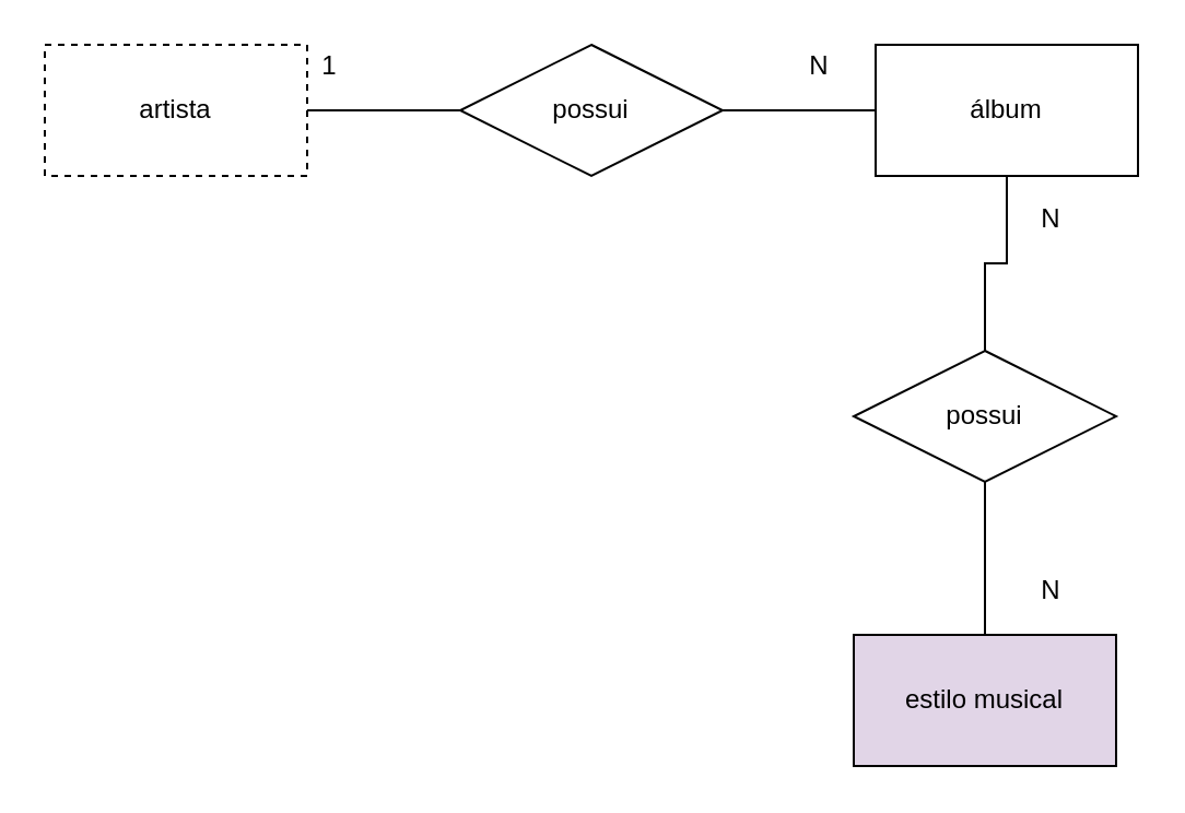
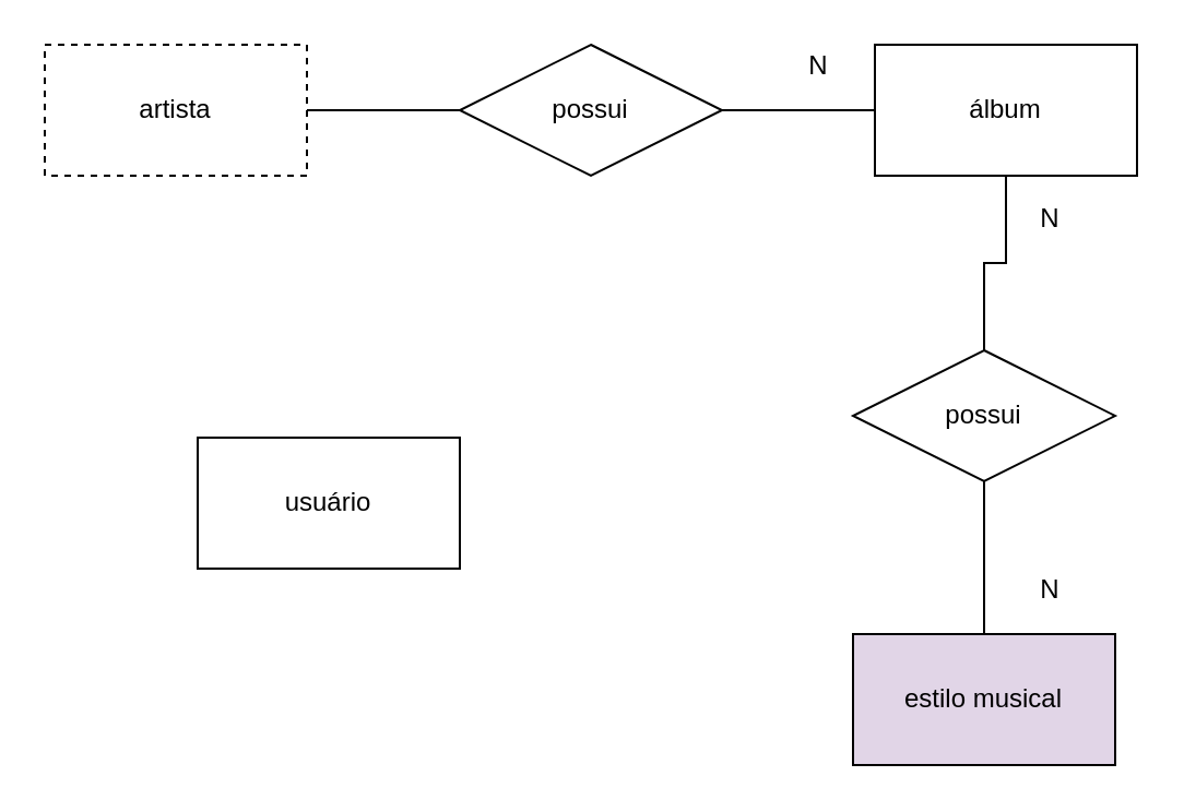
  <mxCell id="0" />
  <mxCell id="1" parent="0" />
  <mxCell id="2" style="edgeStyle=orthogonalEdgeStyle;rounded=0;orthogonalLoop=1;jettySize=auto;html=1;exitX=1;exitY=0.5;exitDx=0;exitDy=0;entryX=0;entryY=0.5;entryDx=0;entryDy=0;endArrow=none;endFill=0;" parent="1" source="3" target="5" edge="1"><mxGeometry relative="1" as="geometry" /></mxCell>
  <mxCell id="3" value="artista" style="rounded=0;whiteSpace=wrap;html=1;dashed=1;" parent="1" vertex="1"><mxGeometry x="20" y="20" width="120" height="60" as="geometry" /></mxCell>
  <mxCell id="4" style="edgeStyle=orthogonalEdgeStyle;rounded=0;orthogonalLoop=1;jettySize=auto;html=1;exitX=1;exitY=0.5;exitDx=0;exitDy=0;entryX=0;entryY=0.5;entryDx=0;entryDy=0;endArrow=none;endFill=0;" parent="1" source="5" target="7" edge="1"><mxGeometry relative="1" as="geometry" /></mxCell>
  <mxCell id="5" value="possui" style="shape=rhombus;perimeter=rhombusPerimeter;whiteSpace=wrap;html=1;align=center;" parent="1" vertex="1"><mxGeometry x="210" y="20" width="120" height="60" as="geometry" /></mxCell>
  <mxCell id="6" style="edgeStyle=orthogonalEdgeStyle;rounded=0;orthogonalLoop=1;jettySize=auto;html=1;exitX=0.5;exitY=1;exitDx=0;exitDy=0;entryX=0.5;entryY=0;entryDx=0;entryDy=0;endArrow=none;endFill=0;" parent="1" source="7" target="10" edge="1"><mxGeometry relative="1" as="geometry" /></mxCell>
  <mxCell id="7" value="álbum" style="rounded=0;whiteSpace=wrap;html=1;" parent="1" vertex="1"><mxGeometry x="400" y="20" width="120" height="60" as="geometry" /></mxCell>
  <mxCell id="8" value="estilo musical" style="rounded=0;whiteSpace=wrap;html=1;fillColor=#e1d5e7;" parent="1" vertex="1"><mxGeometry x="390" y="290" width="120" height="60" as="geometry" /></mxCell>
  <mxCell id="9" style="edgeStyle=orthogonalEdgeStyle;rounded=0;orthogonalLoop=1;jettySize=auto;html=1;exitX=0.5;exitY=1;exitDx=0;exitDy=0;entryX=0.5;entryY=0;entryDx=0;entryDy=0;endArrow=none;endFill=0;" parent="1" source="10" target="8" edge="1"><mxGeometry relative="1" as="geometry" /></mxCell>
  <mxCell id="10" value="possui" style="shape=rhombus;perimeter=rhombusPerimeter;whiteSpace=wrap;html=1;align=center;" parent="1" vertex="1"><mxGeometry x="390" y="160" width="120" height="60" as="geometry" /></mxCell>
+ <mxCell id="11" value="usuário" style="rounded=0;whiteSpace=wrap;html=1;" parent="1" vertex="1"><mxGeometry x="90" y="200" width="120" height="60" as="geometry" /></mxCell>
  <mxCell id="12" value="N" style="text;html=1;align=center;verticalAlign=middle;resizable=0;points=[];autosize=1;strokeColor=none;" parent="1" vertex="1"><mxGeometry x="470" y="260" width="20" height="20" as="geometry" /></mxCell>
  <mxCell id="13" value="N" style="text;html=1;align=center;verticalAlign=middle;resizable=0;points=[];autosize=1;strokeColor=none;" parent="1" vertex="1"><mxGeometry x="470" y="90" width="20" height="20" as="geometry" /></mxCell>
- <mxCell id="14" value="1" style="text;html=1;align=center;verticalAlign=middle;resizable=0;points=[];autosize=1;strokeColor=none;" parent="1" vertex="1"><mxGeometry x="140" y="20" width="20" height="20" as="geometry" /></mxCell>
  <mxCell id="15" value="N" style="text;html=1;align=center;verticalAlign=middle;resizable=0;points=[];autosize=1;strokeColor=none;" parent="1" vertex="1"><mxGeometry x="364" y="20" width="20" height="20" as="geometry" /></mxCell>
